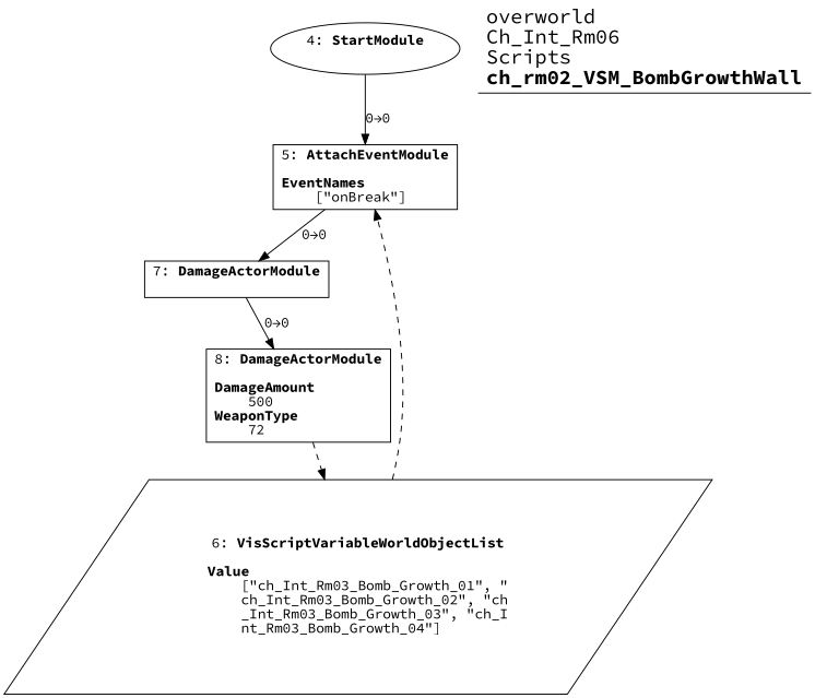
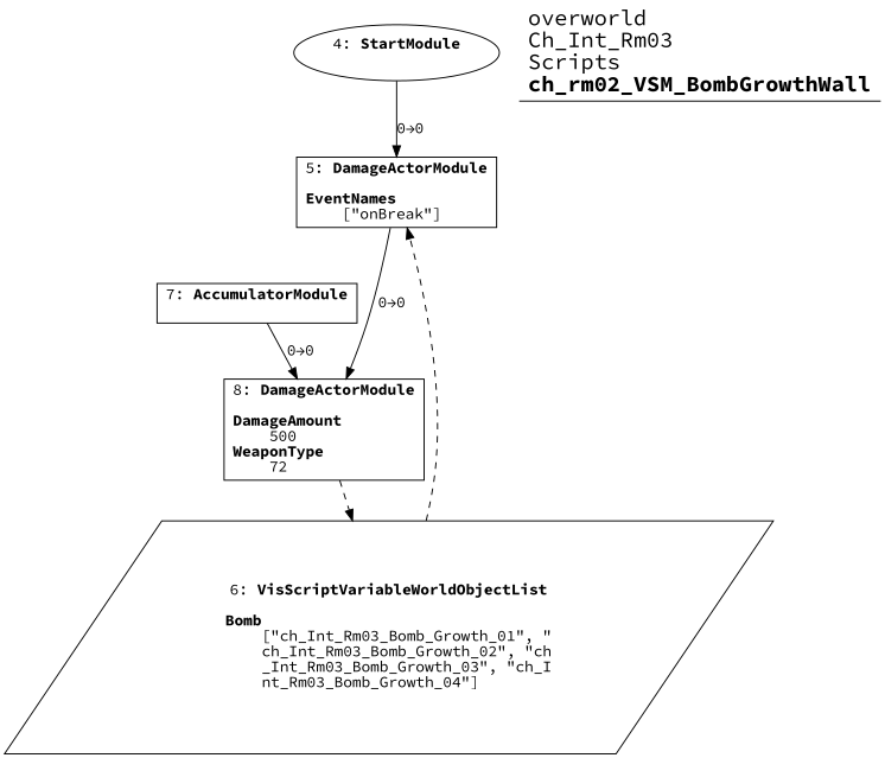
  digraph {
    fontname="Source Code Pro"
    splines=spline
    node [fontname="Source Code Pro" shape=box]
    edge [fontname="Source Code Pro"]
    n1 [label=<4: <b>StartModule</b><br/><br/>> shape=oval]
-   n2 [label=<5: <b>AttachEventModule</b><br/><br/><b>EventNames</b><br align="left"/>    [&quot;onBreak&quot;]<br align="left"/>>]
-   n3 [label=<7: <b>DamageActorModule</b><br/><br/>>]
+   n2 [label=<5: <b>DamageActorModule</b><br/><br/><b>EventNames</b><br align="left"/>    [&quot;onBreak&quot;]<br align="left"/>>]
+   n3 [label=<7: <b>AccumulatorModule</b><br/><br/>>]
    n4 [label=<8: <b>DamageActorModule</b><br/><br/><b>DamageAmount</b><br align="left"/>    500<br align="left"/><b>WeaponType</b><br align="left"/>    72<br align="left"/>>]
-   n5 [label=<6: <b>VisScriptVariableWorldObjectList</b><br/><br/><b>Value</b><br align="left"/>    [&quot;ch_Int_Rm03_Bomb_Growth_01&quot;, &quot;<br align="left"/>    ch_Int_Rm03_Bomb_Growth_02&quot;, &quot;ch<br align="left"/>    _Int_Rm03_Bomb_Growth_03&quot;, &quot;ch_I<br align="left"/>    nt_Rm03_Bomb_Growth_04&quot;]<br align="left"/>> shape=parallelogram]
-   n6 [label=<<font point-size="20">overworld<br align="left"/>Ch_Int_Rm06<br align="left"/>Scripts<br align="left"/><b>ch_rm02_VSM_BombGrowthWall</b><br align="left"/></font>> shape=underline]
+   n5 [label=<6: <b>VisScriptVariableWorldObjectList</b><br/><br/><b>Bomb</b><br align="left"/>    [&quot;ch_Int_Rm03_Bomb_Growth_01&quot;, &quot;<br align="left"/>    ch_Int_Rm03_Bomb_Growth_02&quot;, &quot;ch<br align="left"/>    _Int_Rm03_Bomb_Growth_03&quot;, &quot;ch_I<br align="left"/>    nt_Rm03_Bomb_Growth_04&quot;]<br align="left"/>> shape=parallelogram]
+   n6 [label=<<font point-size="20">overworld<br align="left"/>Ch_Int_Rm03<br align="left"/>Scripts<br align="left"/><b>ch_rm02_VSM_BombGrowthWall</b><br align="left"/></font>> shape=underline]
    n1 -> n2 [label="0→0"]
-   n2 -> n3 [label="0→0"]
+   n2 -> n4 [label="0→0"]
    n3 -> n4 [label="0→0"]
    n4 -> n5 [style=dashed]
    n5 -> n2 [style=dashed]
  }
